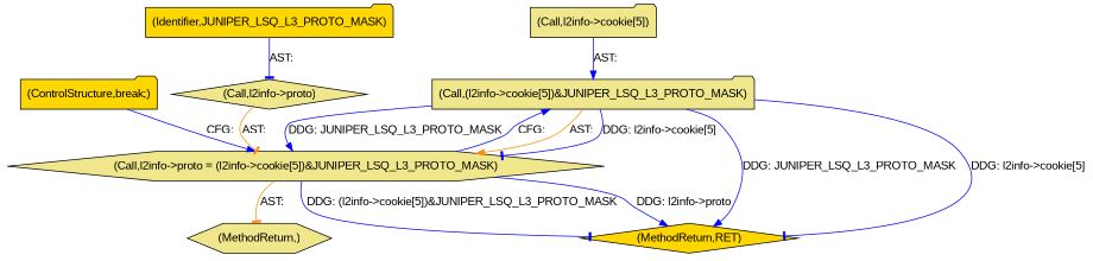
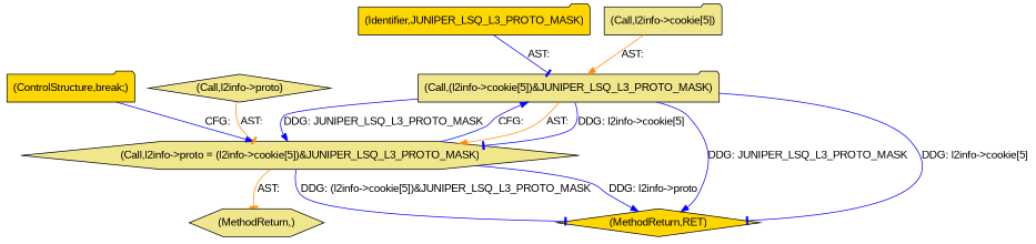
  digraph {
    fontname="Liberation Sans"
    node [fillcolor=khaki fontname="Liberation Sans" shape=folder style=filled]
    edge [arrowhead=normal color=blue fontname="Liberation Sans"]
    n1 [label="(Call,(l2info->cookie[5])&JUNIPER_LSQ_L3_PROTO_MASK)"]
    n2 [label="(Call,l2info->proto = (l2info->cookie[5])&JUNIPER_LSQ_L3_PROTO_MASK)" shape=hexagon]
    n3 [fillcolor=gold label="(MethodReturn,RET)" shape=diamond]
    n4 [label="(MethodReturn,)" shape=hexagon]
    n5 [fillcolor=gold label="(Identifier,JUNIPER_LSQ_L3_PROTO_MASK)"]
    n6 [fillcolor=gold label="(ControlStructure,break;)"]
    n7 [label="(Call,l2info->proto)" shape=diamond]
    n8 [label="(Call,l2info->cookie[5])"]
    n1 -> n2 [color=darkorange label="AST: "]
    n1 -> n2 [arrowhead=tee label="DDG: l2info->cookie[5]"]
    n1 -> n2 [label="DDG: JUNIPER_LSQ_L3_PROTO_MASK"]
    n1 -> n3 [label="DDG: JUNIPER_LSQ_L3_PROTO_MASK"]
    n1 -> n3 [arrowhead=tee label="DDG: l2info->cookie[5]"]
    n2 -> n1 [label="CFG: "]
    n2 -> n3 [arrowhead=tee label="DDG: (l2info->cookie[5])&JUNIPER_LSQ_L3_PROTO_MASK"]
    n2 -> n3 [label="DDG: l2info->proto"]
    n2 -> n4 [arrowhead=tee color=darkorange label="AST: "]
-   n5 -> n7 [arrowhead=tee label="AST: "]
+   n5 -> n1 [arrowhead=tee label="AST: "]
    n6 -> n2 [label="CFG: "]
    n7 -> n2 [arrowhead=tee color=darkorange label="AST: "]
-   n8 -> n1 [label="AST: "]
+   n8 -> n1 [color=darkorange label="AST: "]
  }
